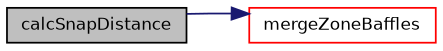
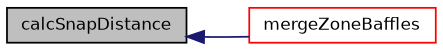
  digraph {
    rankdir=LR
    node [fontname=Helvetica fontsize=10 shape=record]
    n1 [color=black fillcolor=grey75 fontcolor=black height=0.2 label=calcSnapDistance style=filled width=0.4]
    n2 [color=red height=0.2 label=mergeZoneBaffles width=0.4]
-   n2 -> n1 [color=midnightblue dir=back fontname=Helvetica fontsize=10 labelfontname=Helvetica labelfontsize=10 style=solid]
+   n1 -> n2 [color=midnightblue dir=back fontname=Helvetica fontsize=10 labelfontname=Helvetica labelfontsize=10 style=solid]
  }
